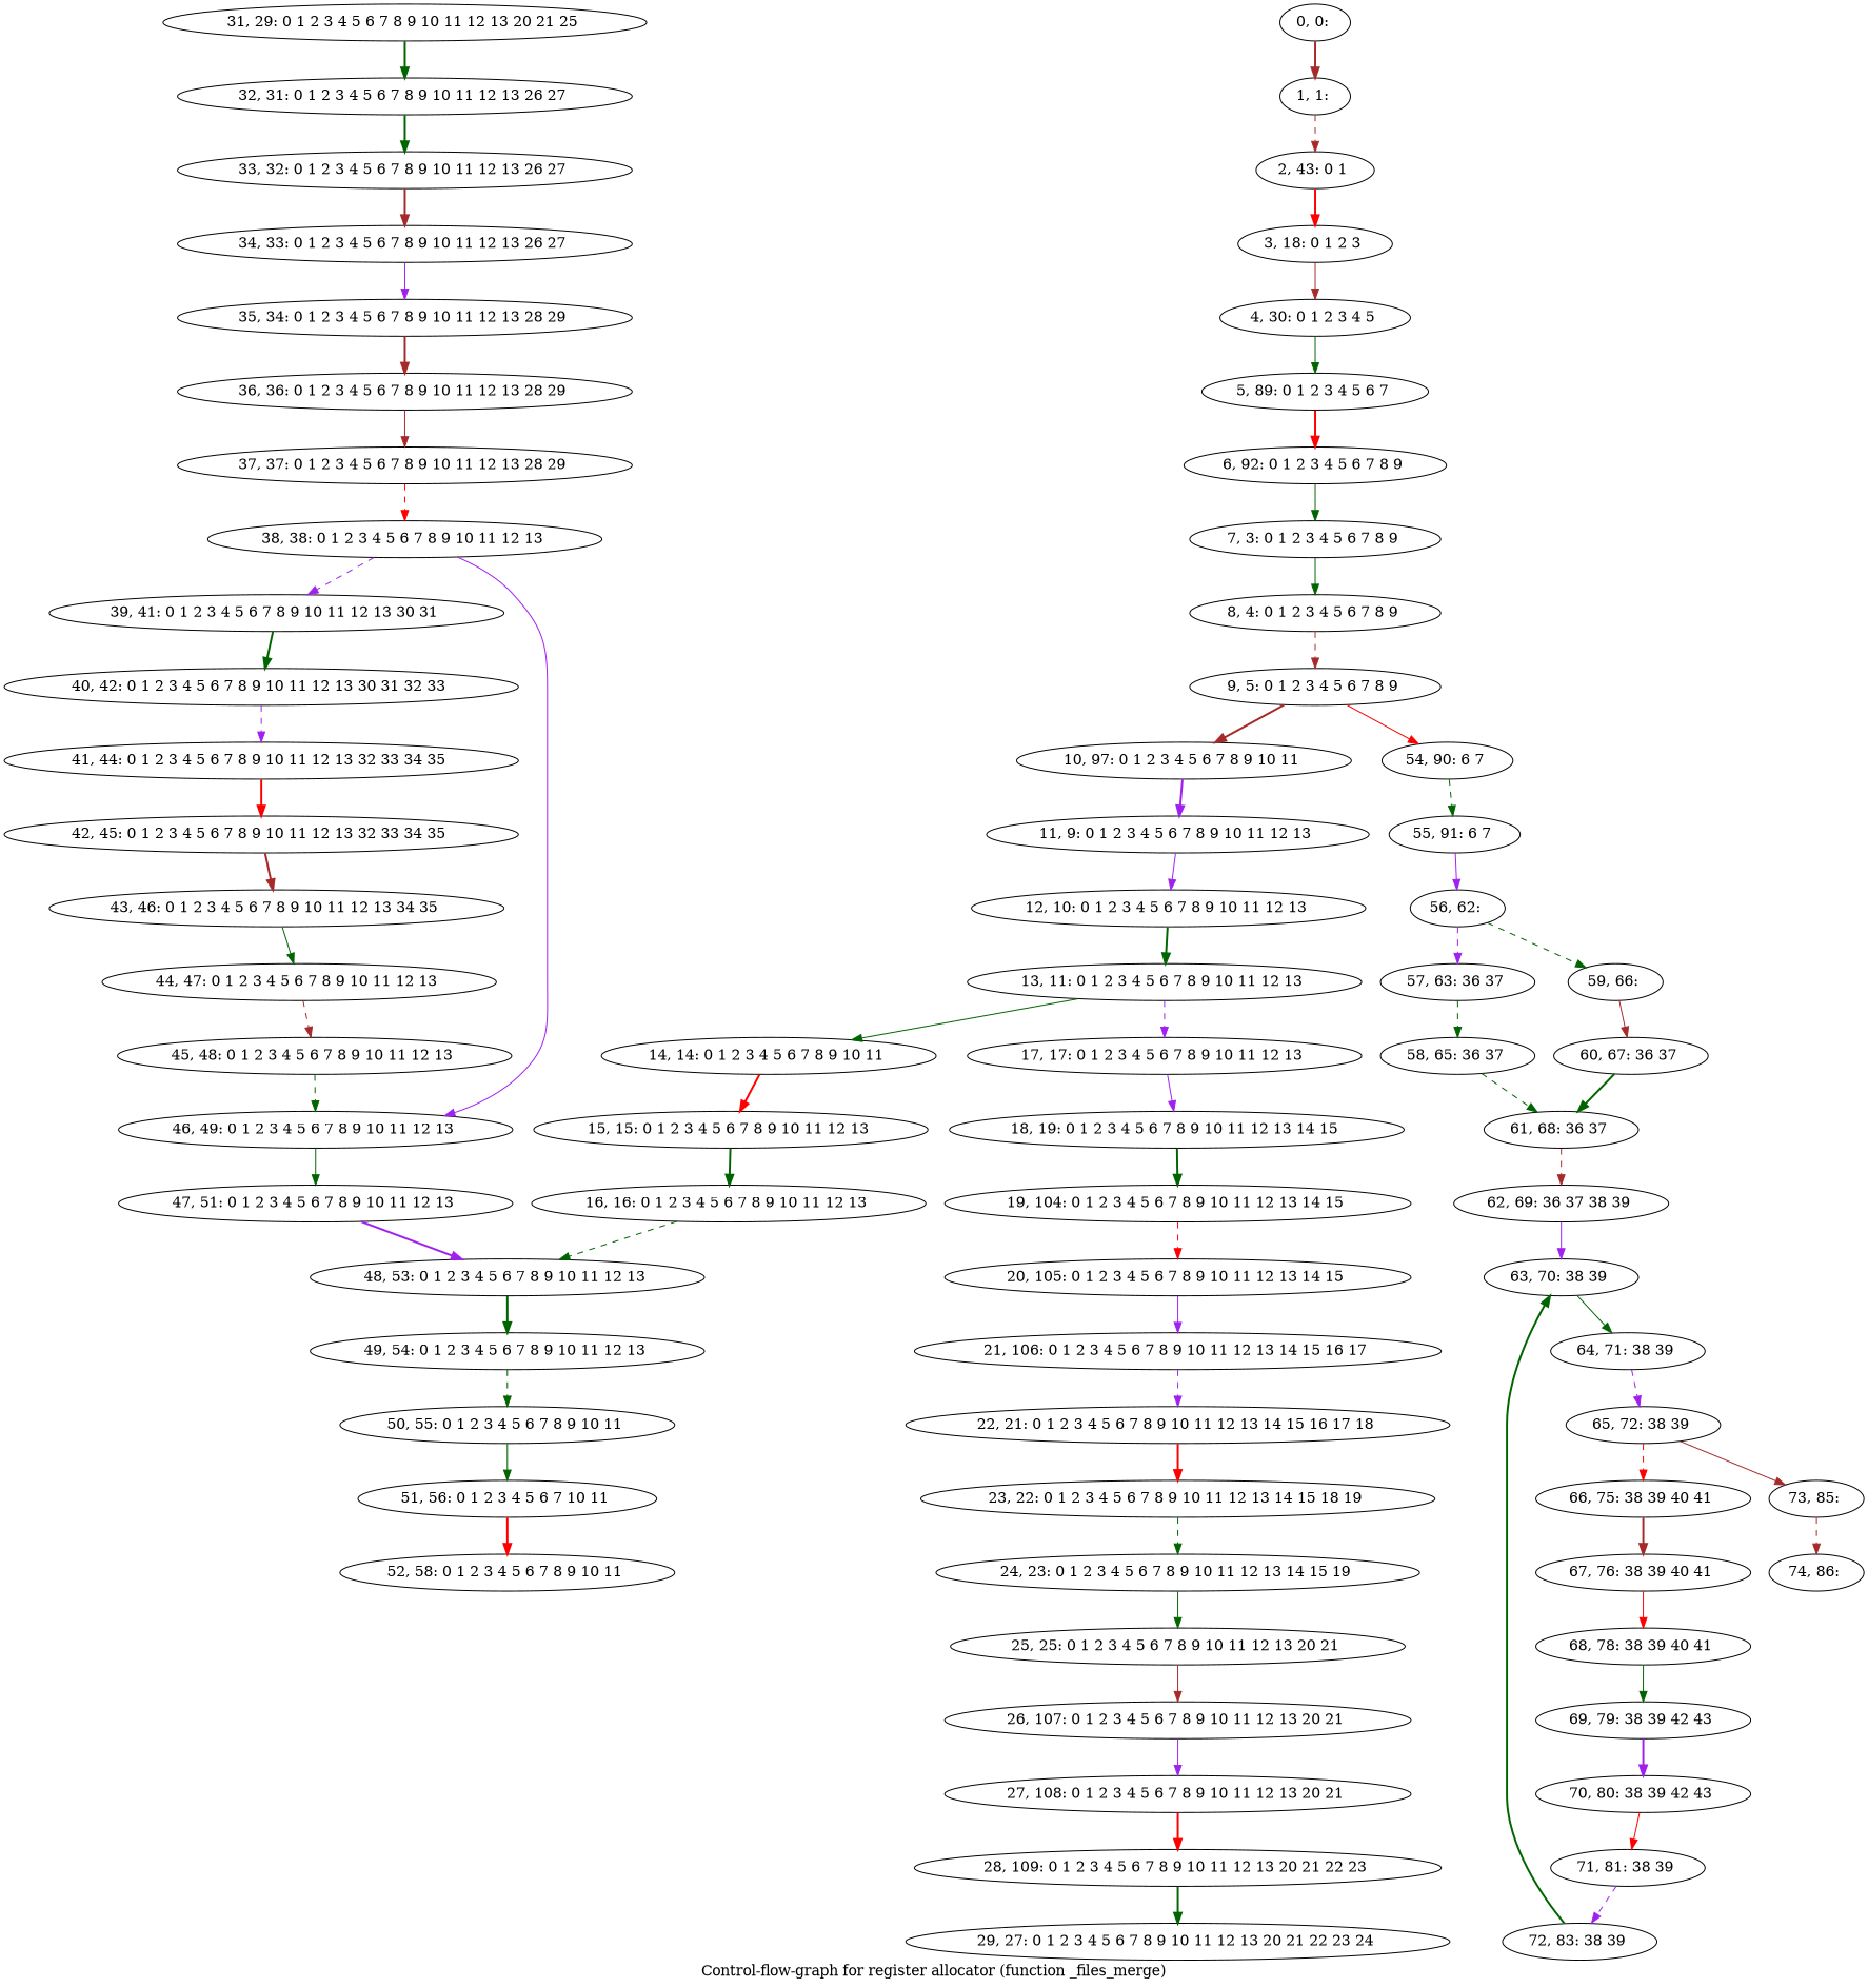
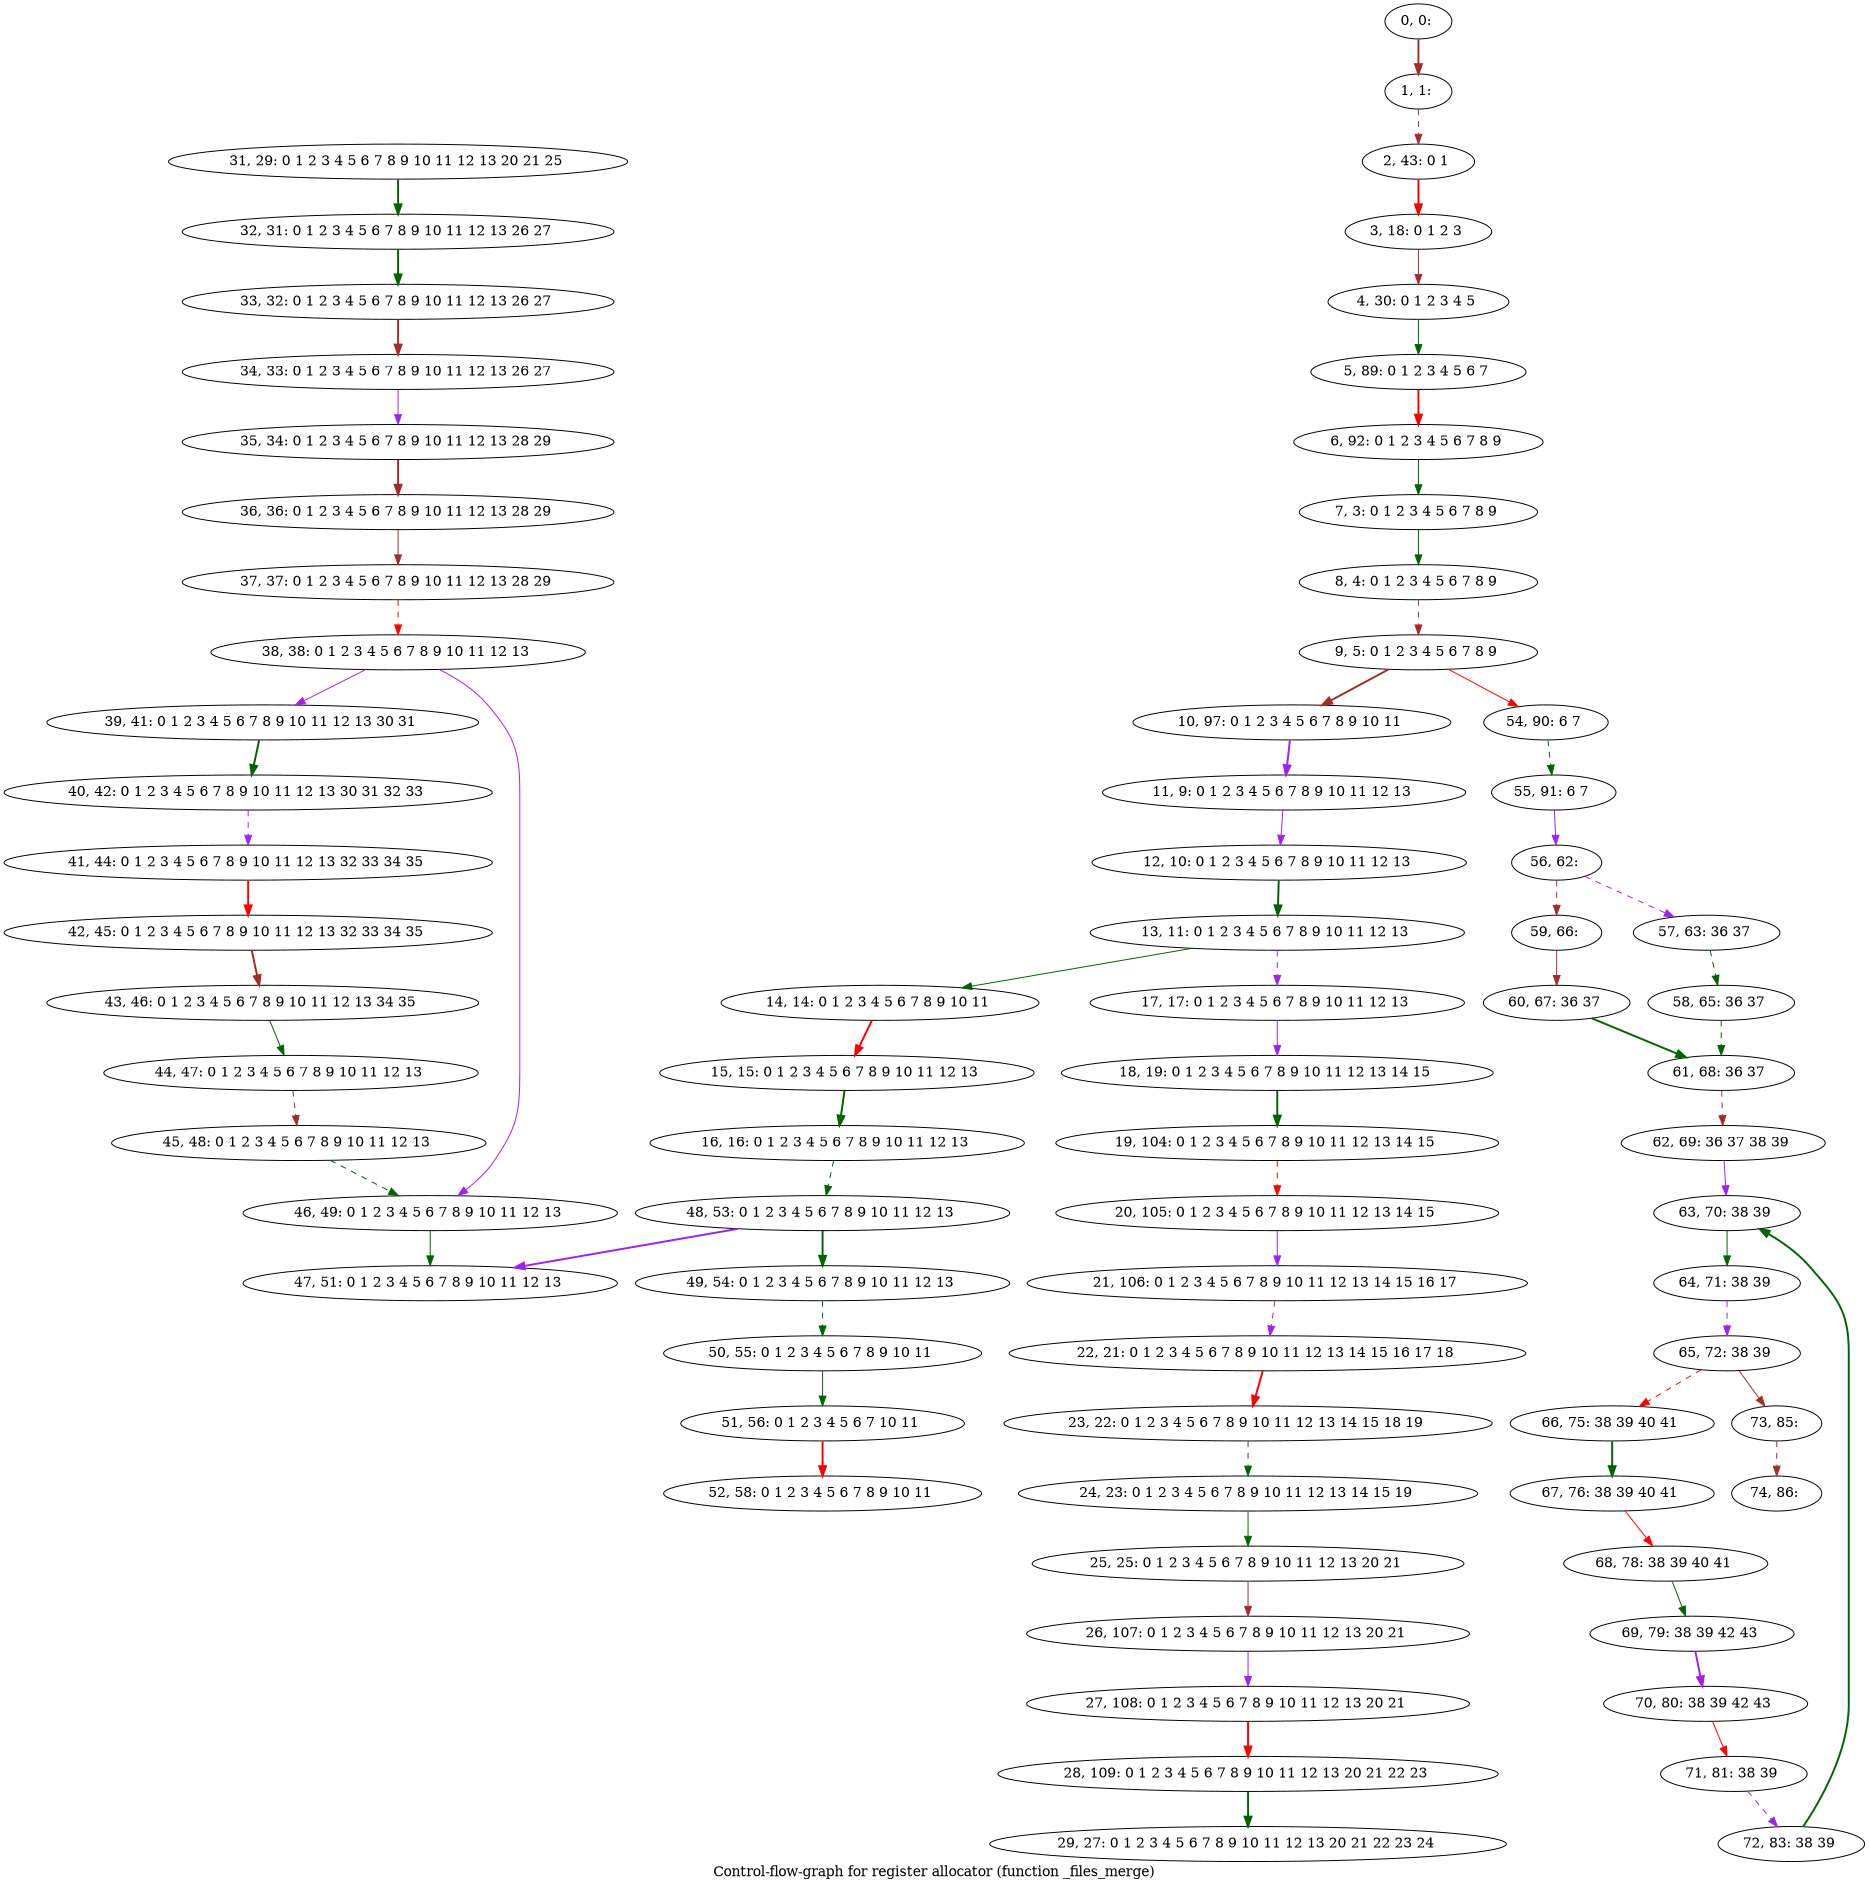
  digraph {
    label="Control-flow-graph for register allocator (function _files_merge)"
    edge [color=darkgreen style=solid]
    n1 [label="0, 0: "]
    n2 [label="1, 1: "]
    n3 [label="2, 43: 0 1 "]
    n4 [label="3, 18: 0 1 2 3 "]
    n5 [label="4, 30: 0 1 2 3 4 5 "]
    n6 [label="5, 89: 0 1 2 3 4 5 6 7 "]
    n7 [label="6, 92: 0 1 2 3 4 5 6 7 8 9 "]
    n8 [label="7, 3: 0 1 2 3 4 5 6 7 8 9 "]
    n9 [label="8, 4: 0 1 2 3 4 5 6 7 8 9 "]
    n10 [label="9, 5: 0 1 2 3 4 5 6 7 8 9 "]
    n11 [label="10, 97: 0 1 2 3 4 5 6 7 8 9 10 11 "]
    n12 [label="54, 90: 6 7 "]
    n13 [label="11, 9: 0 1 2 3 4 5 6 7 8 9 10 11 12 13 "]
    n14 [label="55, 91: 6 7 "]
    n15 [label="12, 10: 0 1 2 3 4 5 6 7 8 9 10 11 12 13 "]
    n16 [label="13, 11: 0 1 2 3 4 5 6 7 8 9 10 11 12 13 "]
    n17 [label="14, 14: 0 1 2 3 4 5 6 7 8 9 10 11 "]
    n18 [label="17, 17: 0 1 2 3 4 5 6 7 8 9 10 11 12 13 "]
    n19 [label="15, 15: 0 1 2 3 4 5 6 7 8 9 10 11 12 13 "]
    n20 [label="18, 19: 0 1 2 3 4 5 6 7 8 9 10 11 12 13 14 15 "]
    n21 [label="16, 16: 0 1 2 3 4 5 6 7 8 9 10 11 12 13 "]
    n22 [label="48, 53: 0 1 2 3 4 5 6 7 8 9 10 11 12 13 "]
    n23 [label="49, 54: 0 1 2 3 4 5 6 7 8 9 10 11 12 13 "]
    n24 [label="19, 104: 0 1 2 3 4 5 6 7 8 9 10 11 12 13 14 15 "]
    n25 [label="20, 105: 0 1 2 3 4 5 6 7 8 9 10 11 12 13 14 15 "]
    n26 [label="21, 106: 0 1 2 3 4 5 6 7 8 9 10 11 12 13 14 15 16 17 "]
    n27 [label="22, 21: 0 1 2 3 4 5 6 7 8 9 10 11 12 13 14 15 16 17 18 "]
    n28 [label="23, 22: 0 1 2 3 4 5 6 7 8 9 10 11 12 13 14 15 18 19 "]
    n29 [label="24, 23: 0 1 2 3 4 5 6 7 8 9 10 11 12 13 14 15 19 "]
    n30 [label="25, 25: 0 1 2 3 4 5 6 7 8 9 10 11 12 13 20 21 "]
    n31 [label="26, 107: 0 1 2 3 4 5 6 7 8 9 10 11 12 13 20 21 "]
    n32 [label="27, 108: 0 1 2 3 4 5 6 7 8 9 10 11 12 13 20 21 "]
    n33 [label="28, 109: 0 1 2 3 4 5 6 7 8 9 10 11 12 13 20 21 22 23 "]
    n34 [label="29, 27: 0 1 2 3 4 5 6 7 8 9 10 11 12 13 20 21 22 23 24 "]
    n35 [label="31, 29: 0 1 2 3 4 5 6 7 8 9 10 11 12 13 20 21 25 "]
    n36 [label="32, 31: 0 1 2 3 4 5 6 7 8 9 10 11 12 13 26 27 "]
    n37 [label="33, 32: 0 1 2 3 4 5 6 7 8 9 10 11 12 13 26 27 "]
    n38 [label="34, 33: 0 1 2 3 4 5 6 7 8 9 10 11 12 13 26 27 "]
    n39 [label="35, 34: 0 1 2 3 4 5 6 7 8 9 10 11 12 13 28 29 "]
    n40 [label="36, 36: 0 1 2 3 4 5 6 7 8 9 10 11 12 13 28 29 "]
    n41 [label="37, 37: 0 1 2 3 4 5 6 7 8 9 10 11 12 13 28 29 "]
    n42 [label="38, 38: 0 1 2 3 4 5 6 7 8 9 10 11 12 13 "]
    n43 [label="39, 41: 0 1 2 3 4 5 6 7 8 9 10 11 12 13 30 31 "]
    n44 [label="46, 49: 0 1 2 3 4 5 6 7 8 9 10 11 12 13 "]
    n45 [label="40, 42: 0 1 2 3 4 5 6 7 8 9 10 11 12 13 30 31 32 33 "]
    n46 [label="47, 51: 0 1 2 3 4 5 6 7 8 9 10 11 12 13 "]
    n47 [label="41, 44: 0 1 2 3 4 5 6 7 8 9 10 11 12 13 32 33 34 35 "]
    n48 [label="42, 45: 0 1 2 3 4 5 6 7 8 9 10 11 12 13 32 33 34 35 "]
    n49 [label="43, 46: 0 1 2 3 4 5 6 7 8 9 10 11 12 13 34 35 "]
    n50 [label="44, 47: 0 1 2 3 4 5 6 7 8 9 10 11 12 13 "]
    n51 [label="45, 48: 0 1 2 3 4 5 6 7 8 9 10 11 12 13 "]
    n52 [label="50, 55: 0 1 2 3 4 5 6 7 8 9 10 11 "]
    n53 [label="51, 56: 0 1 2 3 4 5 6 7 10 11 "]
    n54 [label="52, 58: 0 1 2 3 4 5 6 7 8 9 10 11 "]
    n55 [label="56, 62: "]
    n56 [label="57, 63: 36 37 "]
    n57 [label="59, 66: "]
    n58 [label="58, 65: 36 37 "]
    n59 [label="60, 67: 36 37 "]
    n60 [label="61, 68: 36 37 "]
    n61 [label="62, 69: 36 37 38 39 "]
    n62 [label="63, 70: 38 39 "]
    n63 [label="64, 71: 38 39 "]
    n64 [label="65, 72: 38 39 "]
    n65 [label="66, 75: 38 39 40 41 "]
    n66 [label="73, 85: "]
    n67 [label="67, 76: 38 39 40 41 "]
    n68 [label="74, 86: "]
    n69 [label="68, 78: 38 39 40 41 "]
    n70 [label="69, 79: 38 39 42 43 "]
    n71 [label="70, 80: 38 39 42 43 "]
    n72 [label="71, 81: 38 39 "]
    n73 [label="72, 83: 38 39 "]
    n1 -> n2 [color=brown style=bold]
    n2 -> n3 [color=brown style=dashed]
    n3 -> n4 [color=red style=bold]
    n4 -> n5 [color=brown]
    n5 -> n6
    n6 -> n7 [color=red style=bold]
    n7 -> n8
    n8 -> n9
    n9 -> n10 [color=brown style=dashed]
    n10 -> n11 [color=brown style=bold]
    n10 -> n12 [color=red]
    n11 -> n13 [color=purple style=bold]
    n12 -> n14 [style=dashed]
    n13 -> n15 [color=purple]
    n14 -> n55 [color=purple]
    n15 -> n16 [style=bold]
    n16 -> n17
    n16 -> n18 [color=purple style=dashed]
    n17 -> n19 [color=red style=bold]
    n18 -> n20 [color=purple]
    n19 -> n21 [style=bold]
    n20 -> n24 [style=bold]
    n21 -> n22 [style=dashed]
    n22 -> n23 [style=bold]
    n23 -> n52 [style=dashed]
    n24 -> n25 [color=red style=dashed]
    n25 -> n26 [color=purple]
    n26 -> n27 [color=purple style=dashed]
    n27 -> n28 [color=red style=bold]
    n28 -> n29 [style=dashed]
    n29 -> n30
    n30 -> n31 [color=brown]
    n31 -> n32 [color=purple]
    n32 -> n33 [color=red style=bold]
    n33 -> n34 [style=bold]
    n35 -> n36 [style=bold]
    n36 -> n37 [style=bold]
    n37 -> n38 [color=brown style=bold]
    n38 -> n39 [color=purple]
    n39 -> n40 [color=brown style=bold]
    n40 -> n41 [color=brown]
    n41 -> n42 [color=red style=dashed]
-   n42 -> n43 [color=purple style=dashed]
+   n42 -> n43 [color=purple]
    n42 -> n44 [color=purple]
    n43 -> n45 [style=bold]
    n44 -> n46
    n45 -> n47 [color=purple style=dashed]
-   n46 -> n22 [color=purple style=bold]
+   n22 -> n46 [color=purple style=bold]
    n47 -> n48 [color=red style=bold]
    n48 -> n49 [color=brown style=bold]
    n49 -> n50
    n50 -> n51 [color=brown style=dashed]
    n51 -> n44 [style=dashed]
    n52 -> n53
    n53 -> n54 [color=red style=bold]
    n55 -> n56 [color=purple style=dashed]
-   n55 -> n57 [style=dashed]
+   n55 -> n57 [color=brown style=dashed]
    n56 -> n58 [style=dashed]
    n57 -> n59 [color=brown]
    n58 -> n60 [style=dashed]
    n59 -> n60 [style=bold]
    n60 -> n61 [color=brown style=dashed]
    n61 -> n62 [color=purple]
    n62 -> n63
    n63 -> n64 [color=purple style=dashed]
    n64 -> n65 [color=red style=dashed]
    n64 -> n66 [color=brown]
-   n65 -> n67 [color=brown style=bold]
+   n65 -> n67 [style=bold]
    n66 -> n68 [color=brown style=dashed]
    n67 -> n69 [color=red]
    n69 -> n70
    n70 -> n71 [color=purple style=bold]
    n71 -> n72 [color=red]
    n72 -> n73 [color=purple style=dashed]
    n73 -> n62 [style=bold]
  }
